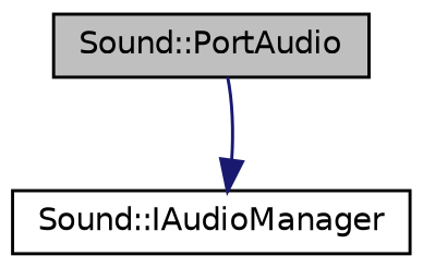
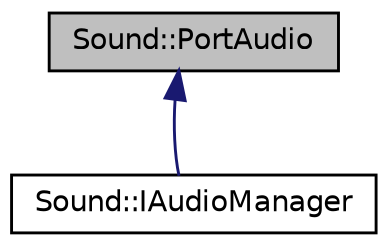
  digraph {
    node [color=black fontname=Helvetica fontsize=10 shape=record style=filled]
    n1 [fillcolor=grey75 fontcolor=black height=0.2 label="Sound::PortAudio" width=0.4]
    n2 [fillcolor=white height=0.2 label="Sound::IAudioManager" width=0.4]
-   n2 -> n1 [color=midnightblue dir=back fontname=Helvetica fontsize=10 labelfontname=Helvetica labelfontsize=10 style=solid]
+   n1 -> n2 [color=midnightblue dir=back fontname=Helvetica fontsize=10 labelfontname=Helvetica labelfontsize=10 style=solid]
  }
